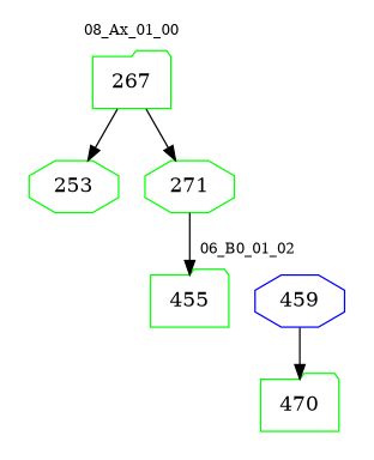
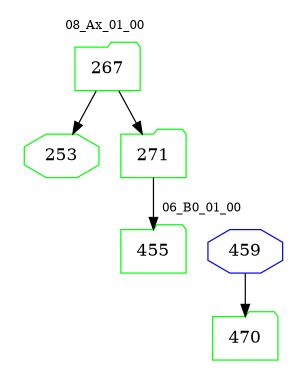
  digraph {
    node [color=green shape=folder]
    edge [color=black]
    n1 [label=267]
    n2 [label=253 shape=octagon]
-   n3 [label=271 shape=octagon]
+   n3 [label=271]
    n4 [color=blue label=459 shape=octagon]
    n5 [label=455]
    n6 [label=470]
    subgraph cluster_1 {
      color=white
      fontsize=10
      label="08_Ax_01_00"
      n1
      n2
      n3
    }
    subgraph cluster_2 {
      color=white
      fontsize=10
-     label="06_B0_01_02"
+     label="06_B0_01_00"
      n4
      n5
      n6
    }
    n1 -> n2
    n1 -> n3
    n3 -> n5
    n4 -> n6
  }
